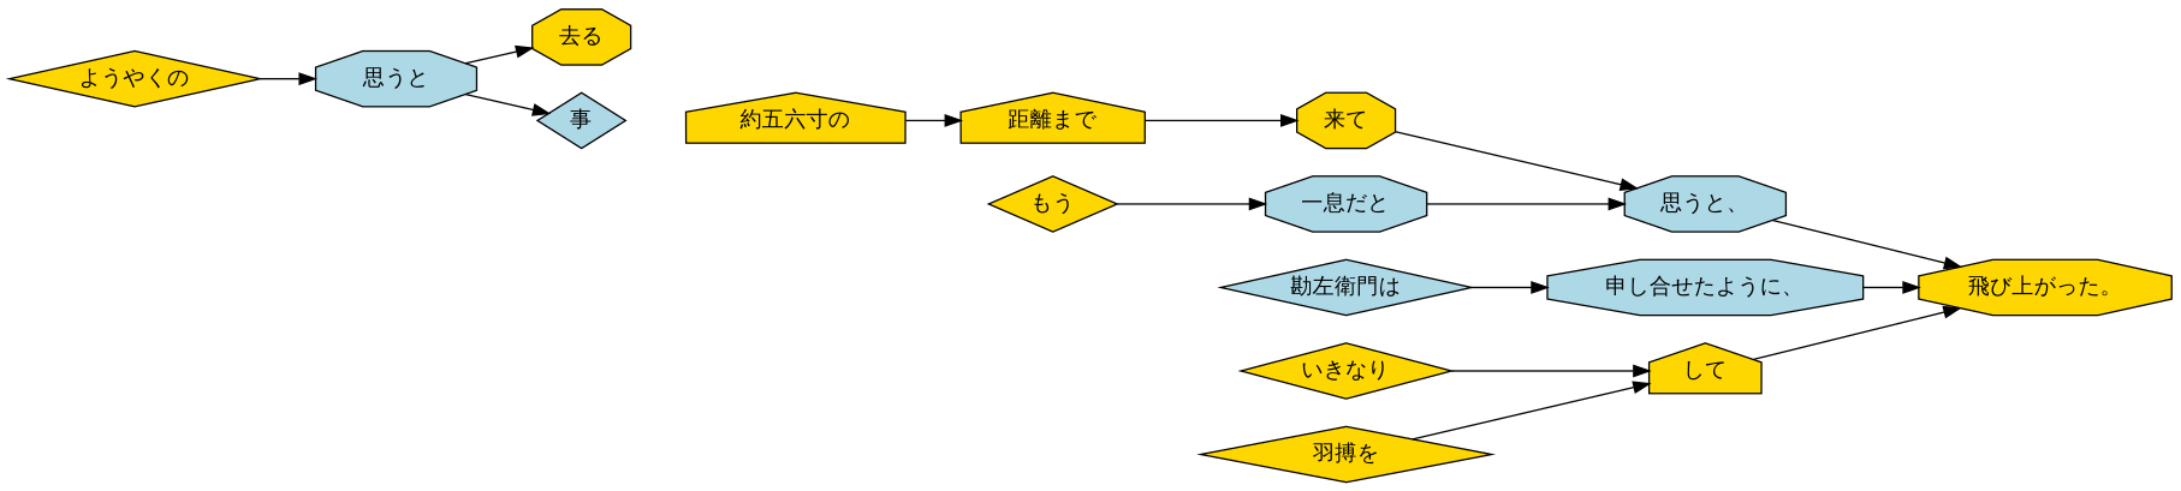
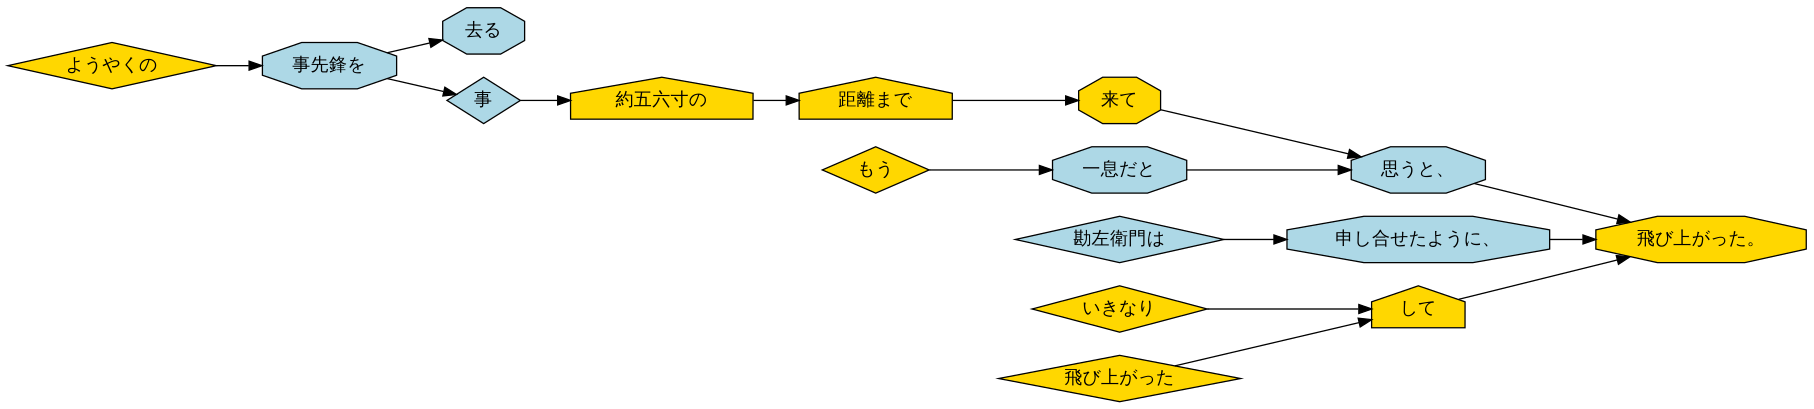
  digraph {
    fontname="Liberation Sans"
    rankdir=LR
    node [fillcolor=gold fontname="Liberation Sans" shape=octagon style=filled]
    edge [fontname="Liberation Sans"]
    n1 [label="ようやくの" shape=diamond]
-   n2 [fillcolor=lightblue label="思うと"]
-   n3 [label="去る"]
+   n2 [fillcolor=lightblue label="事先鋒を"]
+   n3 [fillcolor=lightblue label="去る"]
    n4 [fillcolor=lightblue label="事" shape=diamond]
    n5 [label="約五六寸の" shape=house]
    n6 [label="距離まで" shape=house]
    n7 [label="来て"]
    n8 [fillcolor=lightblue label="思うと、"]
    n9 [label="飛び上がった。"]
    n10 [label="もう" shape=diamond]
    n11 [fillcolor=lightblue label="一息だと"]
    n12 [fillcolor=lightblue label="勘左衛門は" shape=diamond]
    n13 [fillcolor=lightblue label="申し合せたように、"]
    n14 [label="いきなり" shape=diamond]
    n15 [label="して" shape=house]
-   n16 [label="羽搏を" shape=diamond]
+   n16 [label="飛び上がった" shape=diamond]
    n1 -> n2
    n2 -> n3
    n2 -> n4
+   n4 -> n5
    n5 -> n6
    n6 -> n7
    n7 -> n8
    n8 -> n9
    n10 -> n11
    n11 -> n8
    n12 -> n13
    n13 -> n9
    n14 -> n15
    n15 -> n9
    n16 -> n15
  }
